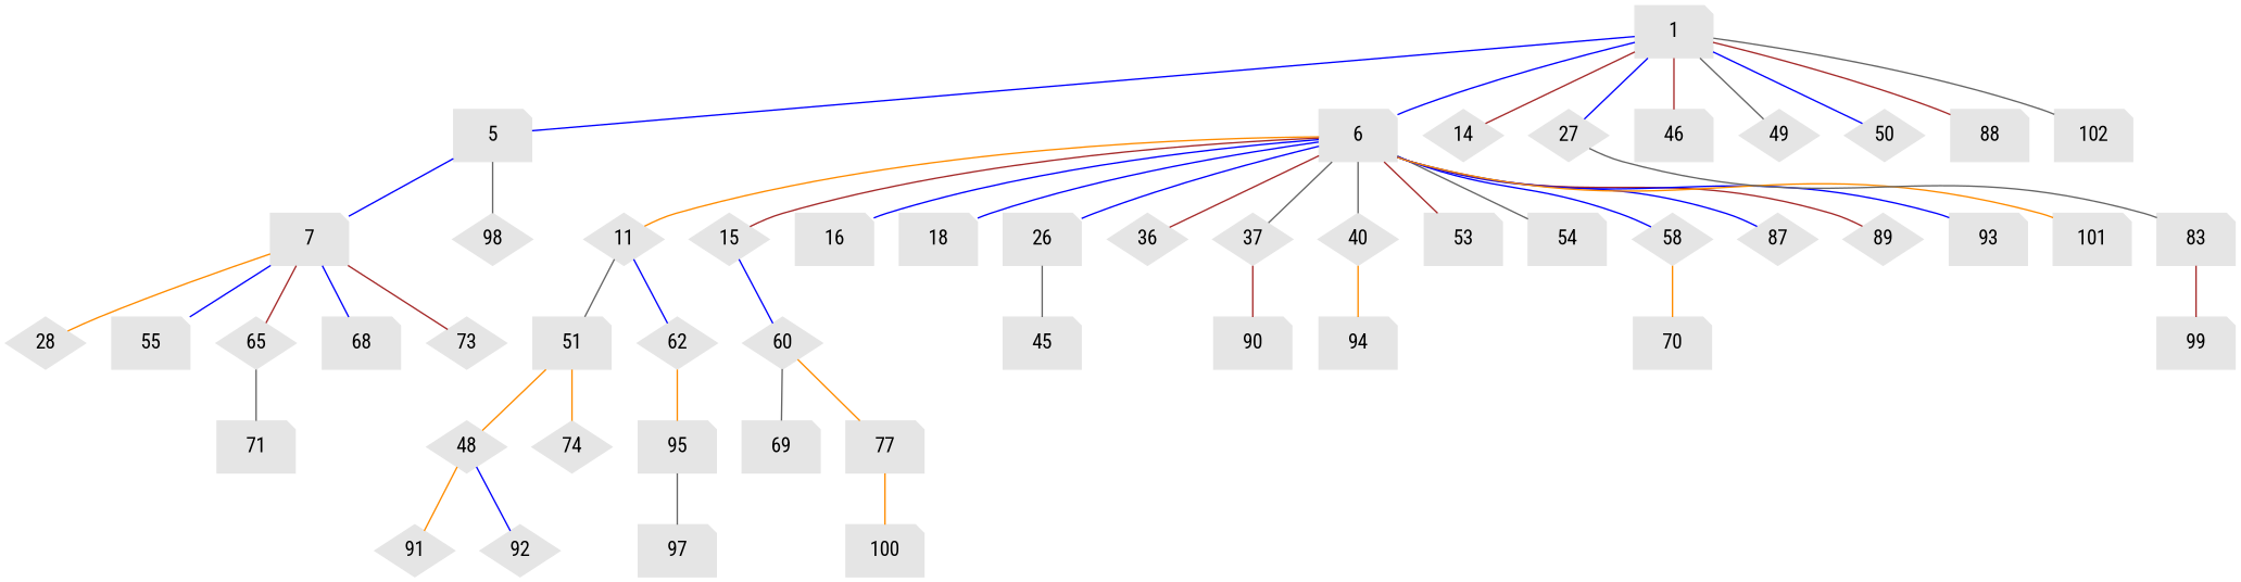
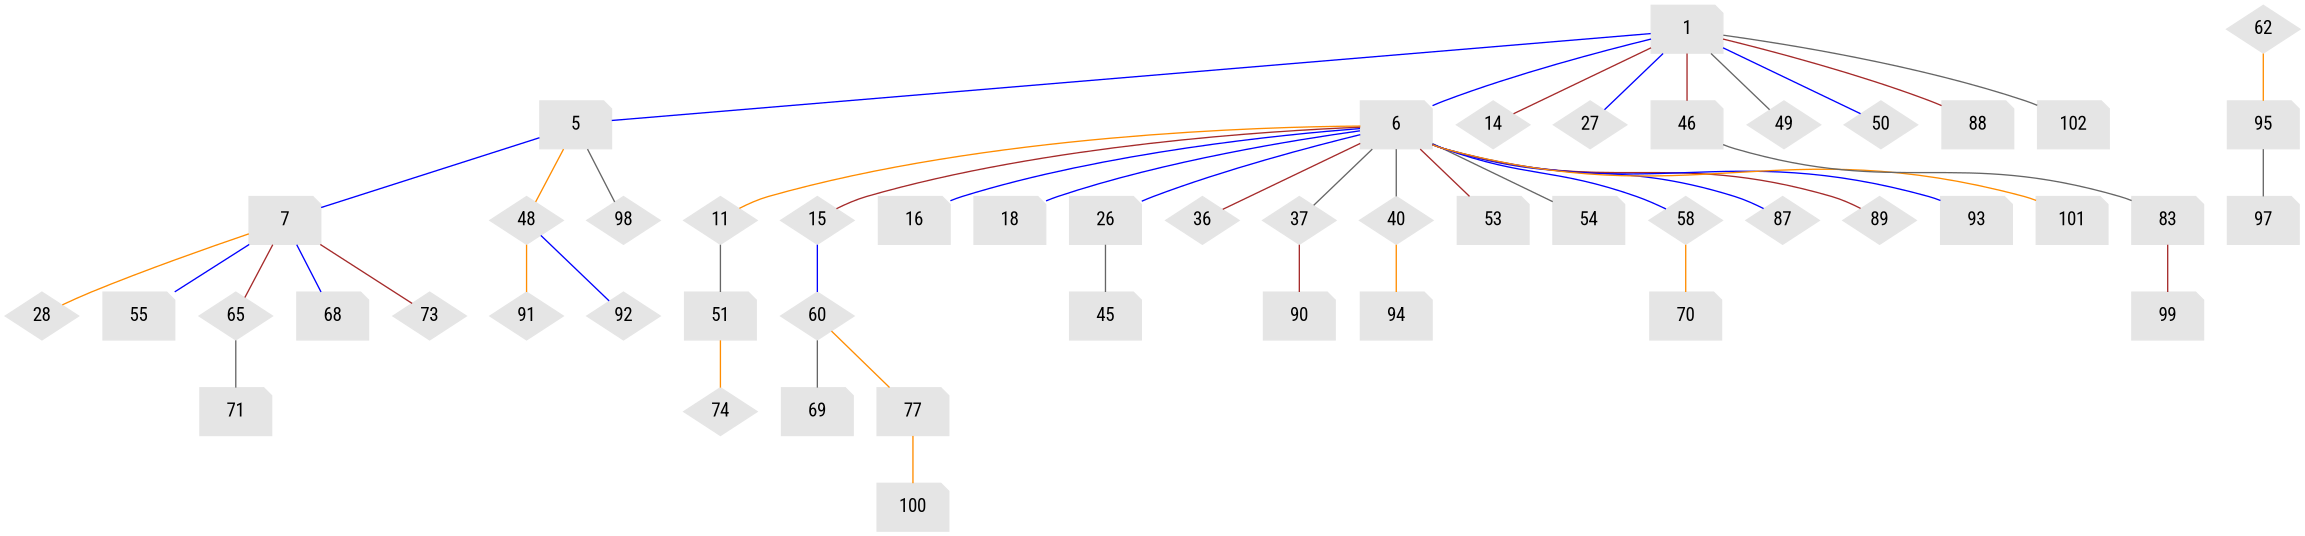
  graph {
    fontname="Roboto Condensed"
    node [color=gray90 fontname="Roboto Condensed" shape=note style=filled]
    edge [color=blue fontname="Roboto Condensed"]
    1 [super="+2+13+4+3"]
    5 [super="+57+75+44"]
    6 [super="+10+24+8"]
    14 [shape=diamond super="+61"]
    27 [shape=diamond super="+30"]
    46 [super="+47"]
    49 [shape=diamond]
    50 [shape=diamond]
    88
    102
    7 [super="+25+17"]
    48 [shape=diamond]
    98 [shape=diamond]
    11 [shape=diamond super="+20+34"]
    15 [shape=diamond super="+41+29+80+43"]
    16 [super="+22"]
    18 [super="+84+19"]
    26
    36 [shape=diamond super="+67"]
    37 [shape=diamond]
    40 [shape=diamond super="+78"]
    53
    54 [super="+64+66"]
    n24 [label=58 shape=diamond]
    87 [shape=diamond]
    89 [shape=diamond]
    93
    101
    83
    28 [shape=diamond]
    55
    65 [shape=diamond]
    68
    73 [shape=diamond]
    91 [shape=diamond]
    92 [shape=diamond]
    51
    62 [shape=diamond super="+72"]
    60 [shape=diamond]
    45
    90
    94
    70 [super="+96"]
    71
    74 [shape=diamond]
    95
    69
    77
    99
    100
    97
    1 -- 5
    1 -- 6
    1 -- 14 [color=brown]
    1 -- 27
    1 -- 46 [color=brown]
    1 -- 49 [color=gray40]
    1 -- 50
    1 -- 88 [color=brown]
    1 -- 102 [color=gray40]
    5 -- 7
-   51 -- 48 [color=darkorange]
+   5 -- 48 [color=darkorange]
    5 -- 98 [color=gray40]
    6 -- 11 [color=darkorange]
    6 -- 15 [color=brown]
    6 -- 16
    6 -- 18
    6 -- 26
    6 -- 36 [color=brown]
    6 -- 37 [color=gray40]
    6 -- 40 [color=gray40]
    6 -- 53 [color=brown]
    6 -- 54 [color=gray40]
    6 -- n24
    6 -- 87
    6 -- 89 [color=brown]
    6 -- 93
    6 -- 101 [color=darkorange]
-   27 -- 83 [color=gray40]
+   46 -- 83 [color=gray40]
    7 -- 28 [color=darkorange]
    7 -- 55
    7 -- 65 [color=brown]
    7 -- 68
    7 -- 73 [color=brown]
    48 -- 91 [color=darkorange]
    48 -- 92
    11 -- 51 [color=gray40]
-   11 -- 62
    15 -- 60
    26 -- 45 [color=gray40]
    37 -- 90 [color=brown]
    40 -- 94 [color=darkorange]
    n24 -- 70 [color=darkorange]
    83 -- 99 [color=brown]
    65 -- 71 [color=gray40]
    51 -- 74 [color=darkorange]
    62 -- 95 [color=darkorange]
    60 -- 69 [color=gray40]
    60 -- 77 [color=darkorange]
    95 -- 97 [color=gray40]
    77 -- 100 [color=darkorange]
  }
